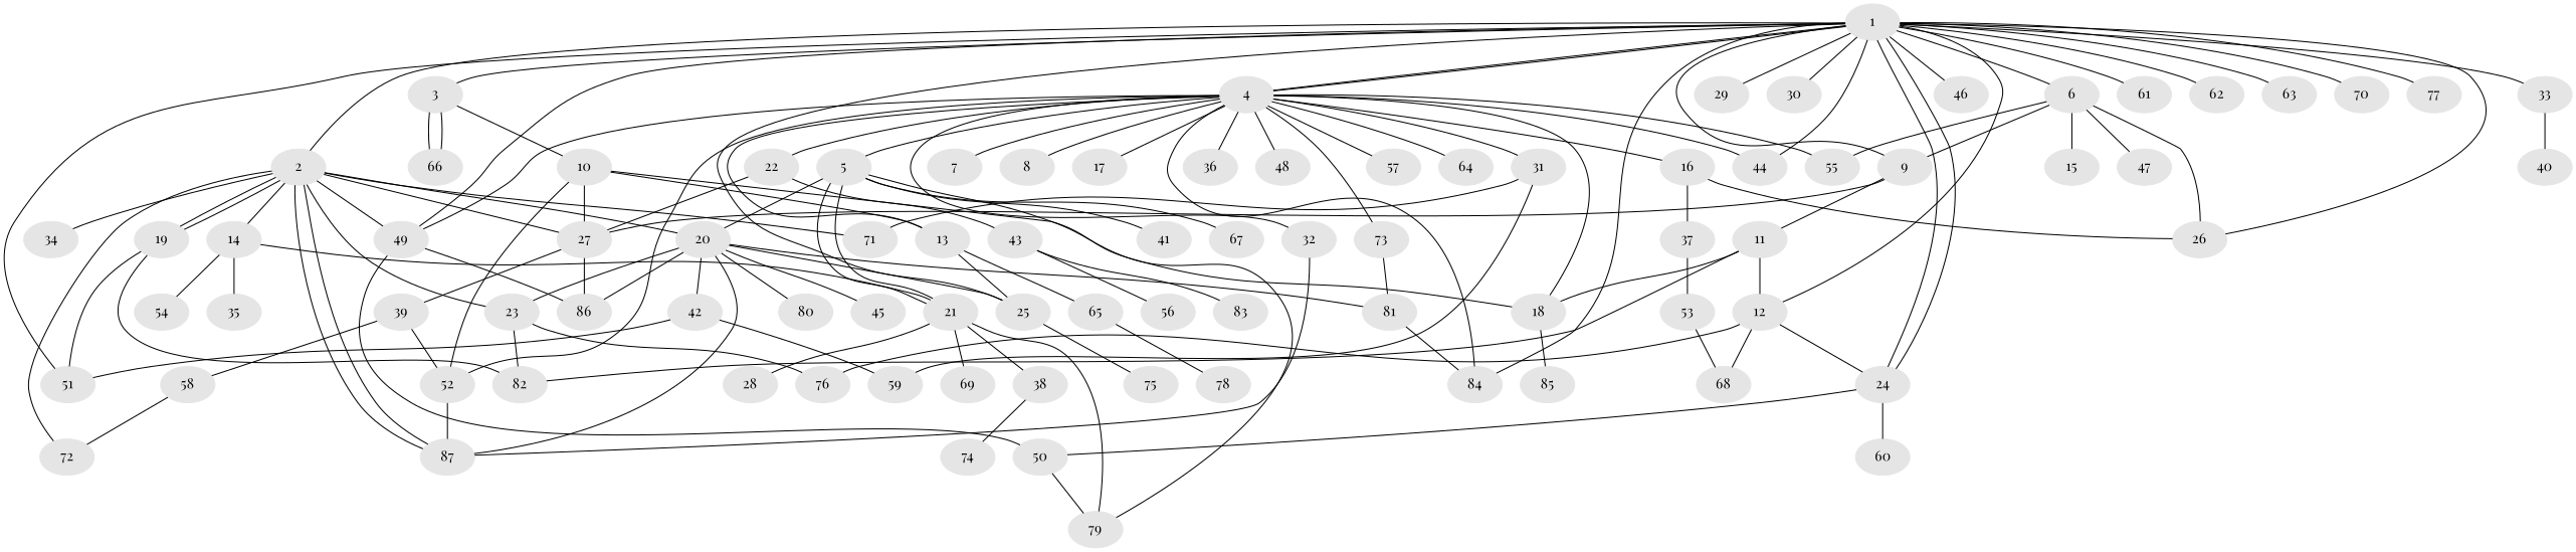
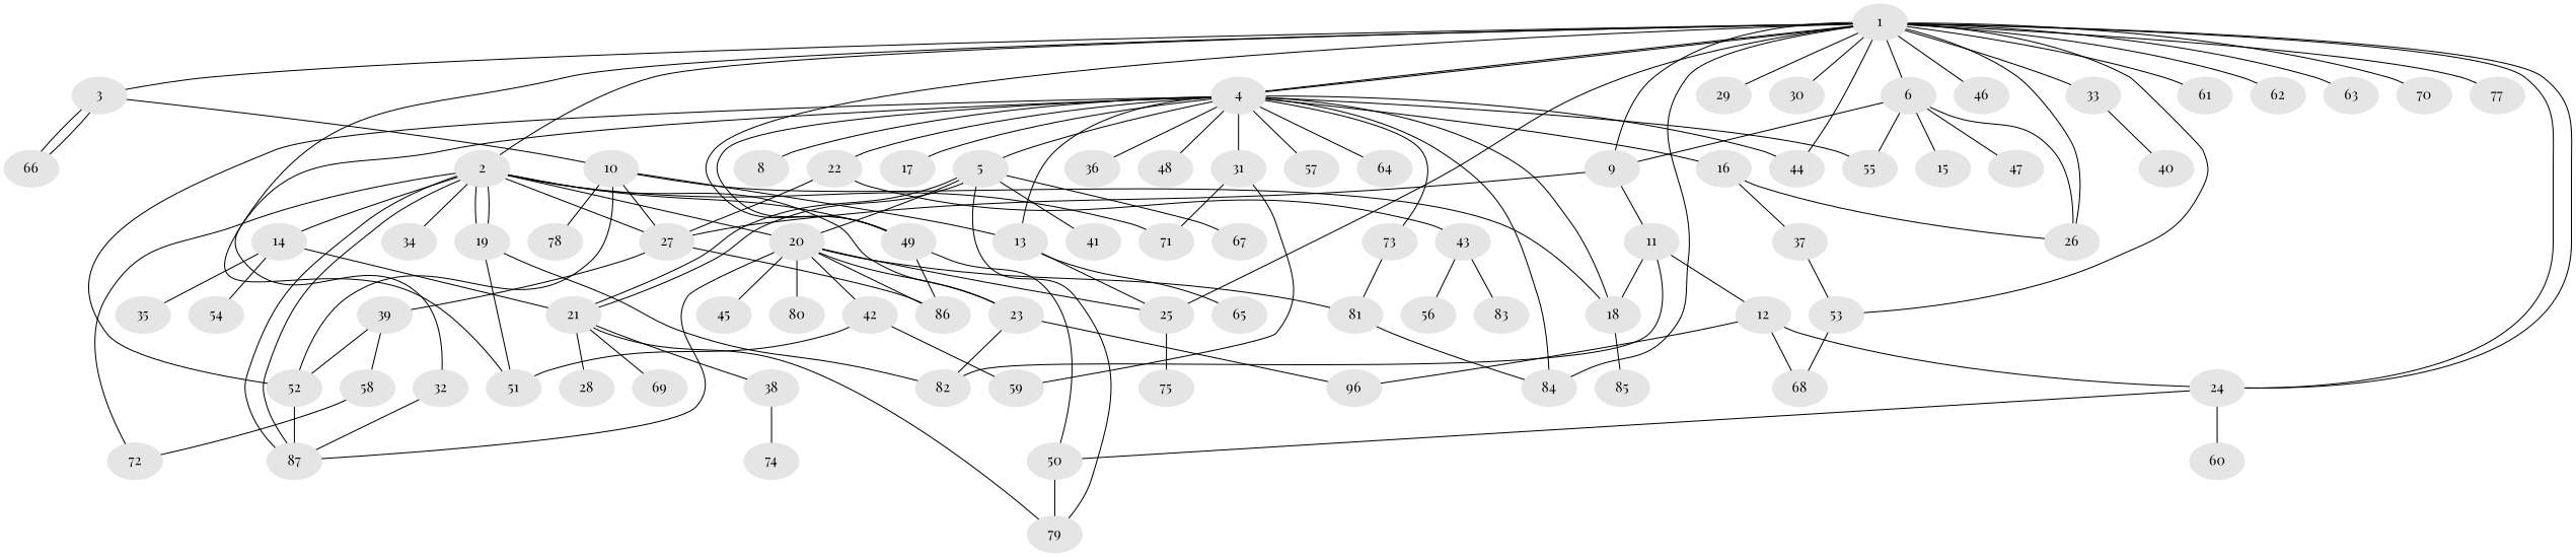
  graph {
    fontname="Playfair Display"
    node [color=gray90 fontname="Playfair Display" style=filled]
    edge [fontname="Playfair Display"]
    1
    2
    3
    4
    6
    9
    24
    25
    26
    29
    30
    33
    44
    46
    49
    51
    53
    61
    62
    63
    70
    77
    84
    14
    19
    20
    23
    27
    34
    71
    72
    87
    10
    66
    5
-   7
    8
    13
    16
    17
    18
    22
    31
    32
    36
    48
    52
    55
    57
    64
    73
    21
    41
    67
    79
    15
    47
    11
    50
    60
    75
    40
    86
    68
    35
    54
    82
    42
    45
    80
    81
-   76
+   76 [label=96]
    39
    78
    65
    37
    85
    43
    59
    28
    38
    69
    12
    74
    56
    83
    58
    1 -- 2
    1 -- 3
    1 -- 4
    1 -- 4
    1 -- 6
    1 -- 9
    1 -- 24
    1 -- 24
    1 -- 25
    1 -- 26
    1 -- 29
    1 -- 30
    1 -- 33
    1 -- 44
    1 -- 46
    1 -- 49
    1 -- 51
-   1 -- 12
+   1 -- 53
    1 -- 61
    1 -- 62
    1 -- 63
    1 -- 70
    1 -- 77
    1 -- 84
    2 -- 49
    2 -- 14
    2 -- 19
    2 -- 19
    2 -- 20
    2 -- 23
    2 -- 27
    2 -- 34
    2 -- 71
    2 -- 72
    2 -- 87
    2 -- 87
    3 -- 10
    3 -- 66
    3 -- 66
    4 -- 44
    4 -- 49
    4 -- 84
    4 -- 5
-   4 -- 7
    4 -- 8
    4 -- 13
    4 -- 16
    4 -- 17
    4 -- 18
    4 -- 22
    4 -- 31
    4 -- 32
    4 -- 36
    4 -- 48
    4 -- 52
    4 -- 55
    4 -- 57
    4 -- 64
    4 -- 73
    6 -- 9
    6 -- 26
    6 -- 55
    6 -- 15
    6 -- 47
    9 -- 27
    9 -- 11
    24 -- 50
    24 -- 60
    25 -- 75
    33 -- 40
    49 -- 50
    49 -- 86
    53 -- 68
    14 -- 21
    14 -- 35
    14 -- 54
    19 -- 51
    19 -- 82
    20 -- 25
    20 -- 23
    20 -- 87
    20 -- 86
    20 -- 42
    20 -- 45
    20 -- 80
    20 -- 81
    23 -- 82
    23 -- 76
    27 -- 86
    27 -- 39
    10 -- 27
    10 -- 13
    10 -- 18
    10 -- 52
-   65 -- 78
+   10 -- 78
    5 -- 20
    5 -- 21
    5 -- 21
    5 -- 41
    5 -- 67
    5 -- 79
    13 -- 25
    13 -- 65
    16 -- 26
    16 -- 37
    18 -- 85
    22 -- 27
    22 -- 43
    31 -- 71
    31 -- 59
    32 -- 87
    52 -- 87
    73 -- 81
    21 -- 79
    21 -- 28
    21 -- 38
    21 -- 69
    11 -- 18
    11 -- 82
    11 -- 12
    50 -- 79
    42 -- 51
    42 -- 59
    81 -- 84
    39 -- 52
    39 -- 58
    37 -- 53
    43 -- 56
    43 -- 83
    38 -- 74
    12 -- 24
    12 -- 68
    12 -- 76
    58 -- 72
  }
